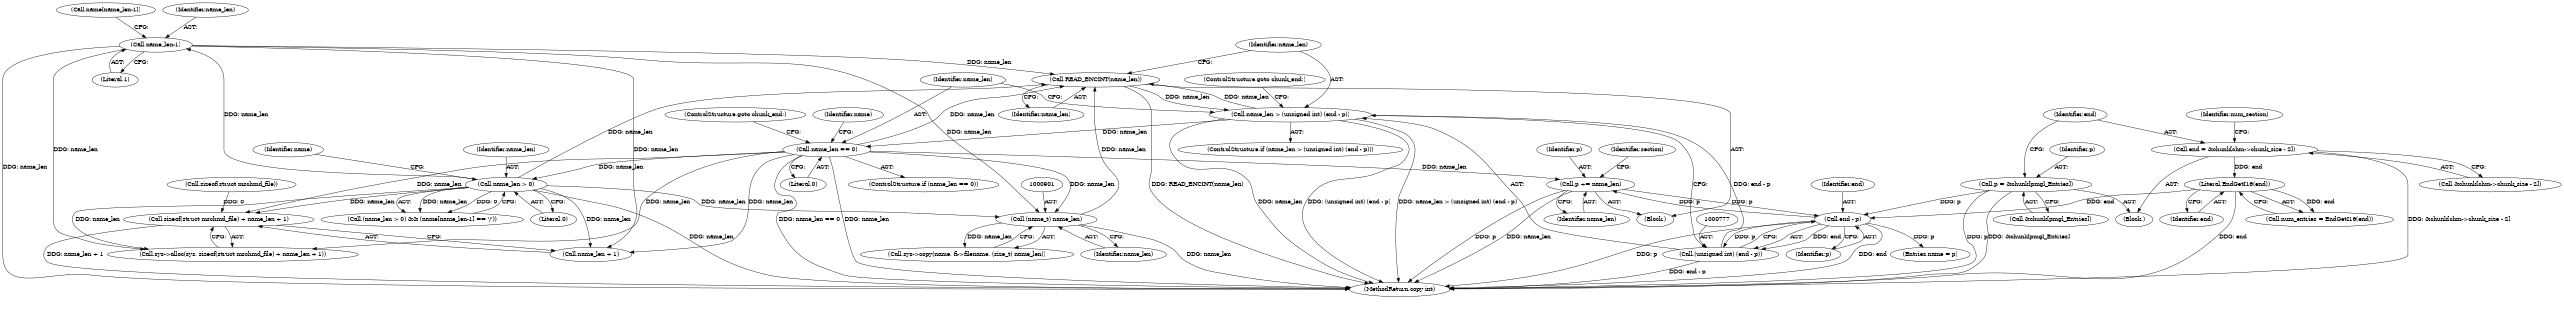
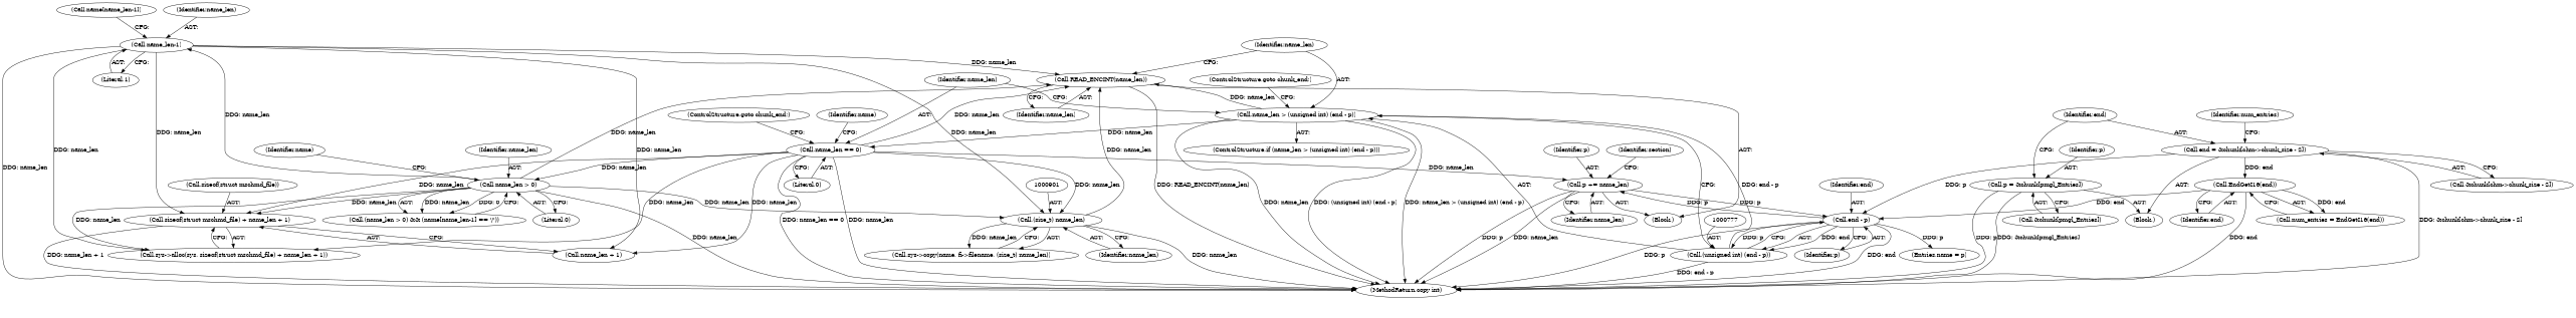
  digraph {
    n1 [label="(Call,sizeof(struct mschmd_file) + name_len + 1)"]
    n2 [label="(Call,sys->alloc(sys, sizeof(struct mschmd_file) + name_len + 1))"]
    n3 [label="(Call,name_len + 1)"]
    n4 [label="(MethodReturn,copy int)"]
    n5 [label="(Call,name_len-1)"]
    n6 [label="(Call,READ_ENCINT(name_len))"]
-   n7 [label="(Call,(name_t) name_len)"]
+   n7 [label="(Call,(size_t) name_len)"]
    n8 [label="(Literal,1)"]
    n9 [label="(Call,name_len > (unsigned int) (end - p))"]
    n10 [label="(Identifier,name_len)"]
    n11 [label="(Block,)"]
    n12 [label="(Identifier,name_len)"]
    n13 [label="(Call,sys->copy(name, fi->filename, (size_t) name_len))"]
    n14 [label="(Call,name[name_len-1])"]
    n15 [label="(Call,name_len > 0)"]
    n16 [label="(Call,(name_len > 0) && (name[name_len-1] == '/'))"]
    n17 [label="(Literal,0)"]
    n18 [label="(Call,name_len == 0)"]
    n19 [label="(Call,p += name_len)"]
-   n20 [label="(ControlStructure,if (name_len == 0))"]
    n21 [label="(Literal,0)"]
    n22 [label="(Call,end - p)"]
    n23 [label="(Identifier,name_len)"]
    n24 [label="(Call,(unsigned int) (end - p))"]
    n25 [label="(ControlStructure,if (name_len > (unsigned int) (end - p)))"]
    n26 [label="(Entries,name = p)"]
    n27 [label="(Identifier,p)"]
-   n28 [label="(Literal,EndGetI16(end))"]
+   n28 [label="(Call,EndGetI16(end))"]
    n29 [label="(Call,num_entries = EndGetI16(end))"]
    n30 [label="(Identifier,end)"]
    n31 [label="(Call,end = &chunk[chm->chunk_size - 2])"]
    n32 [label="(Call,&chunk[chm->chunk_size - 2])"]
    n33 [label="(Block,)"]
    n34 [label="(Call,p = &chunk[pmgl_Entries])"]
    n35 [label="(Call,&chunk[pmgl_Entries])"]
    n36 [label="(Identifier,p)"]
    n37 [label="(Identifier,name_len)"]
    n38 [label="(ControlStructure,goto chunk_end;)"]
-   n39 [label="(Identifier,num_section)"]
+   n39 [label="(Identifier,num_entries)"]
    n40 [label="(Identifier,end)"]
    n41 [label="(Call,sizeof(struct mschmd_file))"]
    n42 [label="(Identifier,name_len)"]
    n43 [label="(Identifier,end)"]
    n44 [label="(Identifier,name_len)"]
    n45 [label="(Identifier,section)"]
    n46 [label="(Identifier,name)"]
    n47 [label="(Identifier,p)"]
    n48 [label="(Identifier,name)"]
    n49 [label="(Identifier,name_len)"]
    n50 [label="(ControlStructure,goto chunk_end;)"]
    1000901
    1000777
    n1 -> n2 [label="AST: "]
    n1 -> n3 [label="CFG: "]
    n1 -> n4 [label="DDG: name_len + 1"]
    n2 -> n1 [label="CFG: "]
    n3 -> n1 [label="AST: "]
+   n5 -> n1 [label="DDG: name_len"]
    n5 -> n2 [label="DDG: name_len"]
    n5 -> n3 [label="DDG: name_len"]
    n5 -> n4 [label="DDG: name_len"]
    n5 -> n6 [label="DDG: name_len"]
    n5 -> n7 [label="DDG: name_len"]
    n5 -> n8 [label="CFG: "]
    n6 -> n4 [label="DDG: READ_ENCINT(name_len)"]
-   n6 -> n9 [label="DDG: name_len"]
    n6 -> n10 [label="CFG: "]
    n6 -> n11 [label="AST: "]
    n7 -> n4 [label="DDG: name_len"]
    n7 -> n6 [label="DDG: name_len"]
    n7 -> n12 [label="CFG: "]
    n7 -> n13 [label="AST: "]
    n7 -> n13 [label="DDG: name_len"]
    n8 -> n5 [label="AST: "]
    n9 -> n4 [label="DDG: (unsigned int) (end - p)"]
    n9 -> n4 [label="DDG: name_len > (unsigned int) (end - p)"]
    n9 -> n4 [label="DDG: name_len"]
    n9 -> n6 [label="DDG: name_len"]
    n9 -> n18 [label="DDG: name_len"]
    n9 -> n24 [label="CFG: "]
    n9 -> n25 [label="AST: "]
    n10 -> n6 [label="AST: "]
    n12 -> n7 [label="AST: "]
    n13 -> n7 [label="CFG: "]
    n14 -> n5 [label="CFG: "]
    n15 -> n1 [label="DDG: name_len"]
    n15 -> n2 [label="DDG: name_len"]
-   n15 -> n3 [label="DDG: name_len"]
    n15 -> n4 [label="DDG: name_len"]
    n15 -> n5 [label="DDG: name_len"]
    n15 -> n6 [label="DDG: name_len"]
    n15 -> n7 [label="DDG: name_len"]
    n15 -> n16 [label="AST: "]
    n15 -> n16 [label="DDG: name_len"]
    n15 -> n16 [label="DDG: 0"]
    n15 -> n17 [label="CFG: "]
    n16 -> n15 [label="CFG: "]
    n17 -> n15 [label="AST: "]
    n18 -> n1 [label="DDG: name_len"]
    n18 -> n2 [label="DDG: name_len"]
    n18 -> n3 [label="DDG: name_len"]
    n18 -> n4 [label="DDG: name_len == 0"]
    n18 -> n4 [label="DDG: name_len"]
    n18 -> n6 [label="DDG: name_len"]
    n18 -> n7 [label="DDG: name_len"]
    n18 -> n15 [label="DDG: name_len"]
    n18 -> n19 [label="DDG: name_len"]
-   n18 -> n20 [label="AST: "]
    n18 -> n21 [label="CFG: "]
    n19 -> n4 [label="DDG: p"]
    n19 -> n4 [label="DDG: name_len"]
    n19 -> n11 [label="AST: "]
    n19 -> n22 [label="DDG: p"]
    n19 -> n23 [label="CFG: "]
    n21 -> n18 [label="AST: "]
    n22 -> n4 [label="DDG: p"]
    n22 -> n4 [label="DDG: end"]
    n22 -> n19 [label="DDG: p"]
    n22 -> n24 [label="AST: "]
    n22 -> n24 [label="DDG: end"]
    n22 -> n24 [label="DDG: p"]
    n22 -> n26 [label="DDG: p"]
    n22 -> n27 [label="CFG: "]
    n23 -> n19 [label="AST: "]
    n24 -> n4 [label="DDG: end - p"]
    n24 -> n9 [label="AST: "]
    n24 -> n9 [label="DDG: end - p"]
    n24 -> n22 [label="CFG: "]
    n27 -> n22 [label="AST: "]
    n28 -> n4 [label="DDG: end"]
    n28 -> n22 [label="DDG: end"]
    n28 -> n29 [label="AST: "]
    n28 -> n29 [label="DDG: end"]
    n28 -> n30 [label="CFG: "]
    n29 -> n28 [label="CFG: "]
    n30 -> n28 [label="AST: "]
    n31 -> n4 [label="DDG: &chunk[chm->chunk_size - 2]"]
    n31 -> n28 [label="DDG: end"]
    n31 -> n32 [label="CFG: "]
    n31 -> n33 [label="AST: "]
    n32 -> n31 [label="AST: "]
    n34 -> n4 [label="DDG: p"]
    n34 -> n4 [label="DDG: &chunk[pmgl_Entries]"]
-   n34 -> n22 [label="DDG: p"]
+   n31 -> n22 [label="DDG: p"]
    n34 -> n33 [label="AST: "]
    n34 -> n35 [label="CFG: "]
    n35 -> n34 [label="AST: "]
    n36 -> n19 [label="AST: "]
    n37 -> n5 [label="AST: "]
    n38 -> n18 [label="CFG: "]
    n39 -> n31 [label="CFG: "]
    n40 -> n22 [label="AST: "]
-   n41 -> n1 [label="DDG: 0"]
+   n41 -> n1 [label="AST: "]
    n42 -> n9 [label="CFG: "]
    n42 -> n18 [label="AST: "]
    n43 -> n31 [label="AST: "]
    n43 -> n34 [label="CFG: "]
    n44 -> n6 [label="CFG: "]
    n44 -> n9 [label="AST: "]
    n45 -> n19 [label="CFG: "]
    n46 -> n18 [label="CFG: "]
    n47 -> n34 [label="AST: "]
    n48 -> n15 [label="CFG: "]
    n49 -> n15 [label="AST: "]
    n50 -> n9 [label="CFG: "]
    1000901 -> n7 [label="AST: "]
    1000777 -> n24 [label="AST: "]
  }
